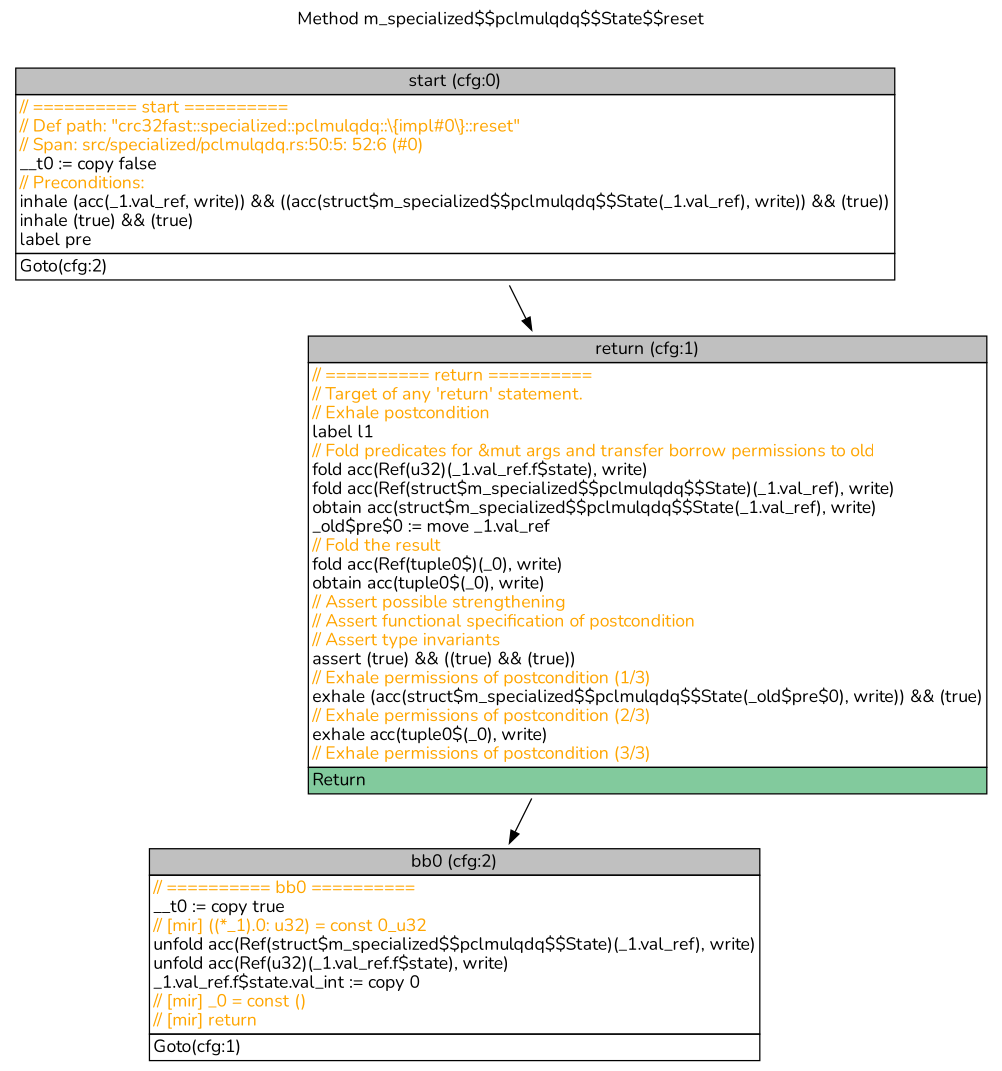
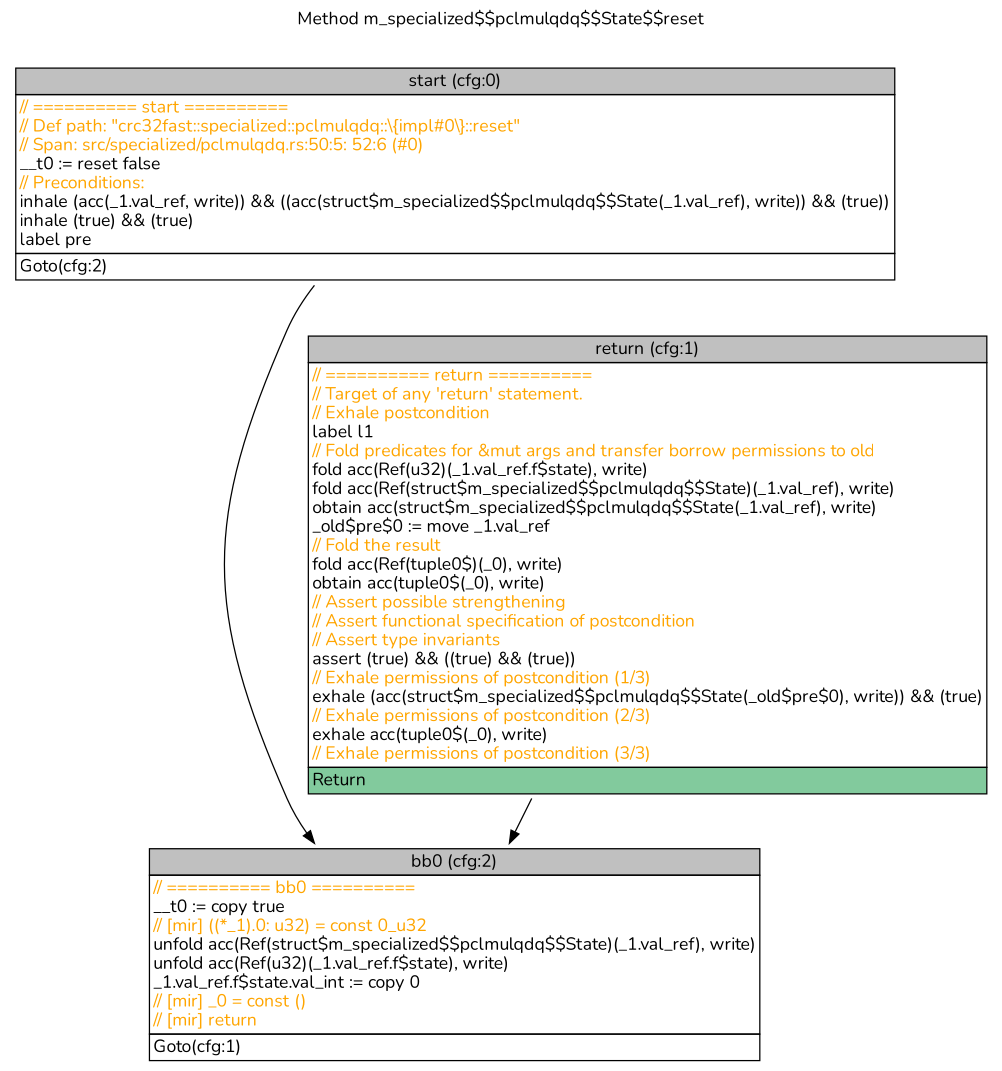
  digraph {
    fontname=Nunito
    label="Method m_specialized$$pclmulqdq$$State$$reset"
    labelloc=t
    node [fontname=Nunito shape=none]
    edge [fontname=Nunito]
-   n1 [label=<<table border="0" cellborder="1" cellspacing="0"><tr><td bgcolor="gray" align="center">start (cfg:0)</td></tr><tr><td align="left" balign="left"><font color="orange">// ========== start ==========</font><br/><font color="orange">// Def path: "crc32fast::specialized::pclmulqdq::\{impl#0\}::reset"</font><br/><font color="orange">// Span: src/specialized/pclmulqdq.rs:50:5: 52:6 (#0)</font><br/>__t0 := copy false<br/><font color="orange">// Preconditions:</font><br/>inhale (acc(_1.val_ref, write)) &amp;&amp; ((acc(struct$m_specialized$$pclmulqdq$$State(_1.val_ref), write)) &amp;&amp; (true))<br/>inhale (true) &amp;&amp; (true)<br/>label pre</td></tr><tr><td align="left">Goto(cfg:2)<br/></td></tr></table>>]
+   n1 [label=<<table border="0" cellborder="1" cellspacing="0"><tr><td bgcolor="gray" align="center">start (cfg:0)</td></tr><tr><td align="left" balign="left"><font color="orange">// ========== start ==========</font><br/><font color="orange">// Def path: "crc32fast::specialized::pclmulqdq::\{impl#0\}::reset"</font><br/><font color="orange">// Span: src/specialized/pclmulqdq.rs:50:5: 52:6 (#0)</font><br/>__t0 := reset false<br/><font color="orange">// Preconditions:</font><br/>inhale (acc(_1.val_ref, write)) &amp;&amp; ((acc(struct$m_specialized$$pclmulqdq$$State(_1.val_ref), write)) &amp;&amp; (true))<br/>inhale (true) &amp;&amp; (true)<br/>label pre</td></tr><tr><td align="left">Goto(cfg:2)<br/></td></tr></table>>]
    n2 [label=<<table border="0" cellborder="1" cellspacing="0"><tr><td bgcolor="gray" align="center">bb0 (cfg:2)</td></tr><tr><td align="left" balign="left"><font color="orange">// ========== bb0 ==========</font><br/>__t0 := copy true<br/><font color="orange">// [mir] ((*_1).0: u32) = const 0_u32</font><br/>unfold acc(Ref(struct$m_specialized$$pclmulqdq$$State)(_1.val_ref), write)<br/>unfold acc(Ref(u32)(_1.val_ref.f$state), write)<br/>_1.val_ref.f$state.val_int := copy 0<br/><font color="orange">// [mir] _0 = const ()</font><br/><font color="orange">// [mir] return</font></td></tr><tr><td align="left">Goto(cfg:1)<br/></td></tr></table>>]
    n3 [label=<<table border="0" cellborder="1" cellspacing="0"><tr><td bgcolor="gray" align="center">return (cfg:1)</td></tr><tr><td align="left" balign="left"><font color="orange">// ========== return ==========</font><br/><font color="orange">// Target of any 'return' statement.</font><br/><font color="orange">// Exhale postcondition</font><br/>label l1<br/><font color="orange">// Fold predicates for &amp;mut args and transfer borrow permissions to old</font><br/>fold acc(Ref(u32)(_1.val_ref.f$state), write)<br/>fold acc(Ref(struct$m_specialized$$pclmulqdq$$State)(_1.val_ref), write)<br/>obtain acc(struct$m_specialized$$pclmulqdq$$State(_1.val_ref), write)<br/>_old$pre$0 := move _1.val_ref<br/><font color="orange">// Fold the result</font><br/>fold acc(Ref(tuple0$)(_0), write)<br/>obtain acc(tuple0$(_0), write)<br/><font color="orange">// Assert possible strengthening</font><br/><font color="orange">// Assert functional specification of postcondition</font><br/><font color="orange">// Assert type invariants</font><br/>assert (true) &amp;&amp; ((true) &amp;&amp; (true))<br/><font color="orange">// Exhale permissions of postcondition (1/3)</font><br/>exhale (acc(struct$m_specialized$$pclmulqdq$$State(_old$pre$0), write)) &amp;&amp; (true)<br/><font color="orange">// Exhale permissions of postcondition (2/3)</font><br/>exhale acc(tuple0$(_0), write)<br/><font color="orange">// Exhale permissions of postcondition (3/3)</font></td></tr><tr><td align="left" bgcolor="#82CA9D">Return<br/></td></tr></table>>]
-   n1 -> n3
+   n1 -> n2
    n3 -> n2
  }
